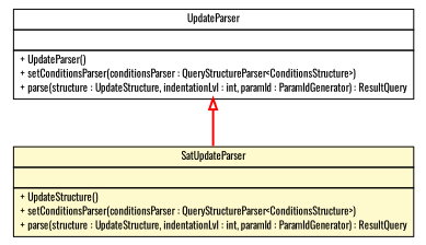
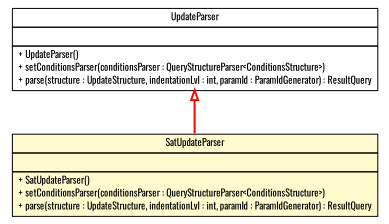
  digraph {
    nodesep=0.25
    ranksep=0.5
    fontname=Oswald
    node [fontcolor=black fontname=Oswald fontsize=10.0 shape=plaintext]
    n1 [label=<<table title="br.gov.to.sefaz.persistence.query.parser.update.UpdateParser" border="0" cellborder="1" cellspacing="0" cellpadding="2" port="p" href="../../../query/parser/update/UpdateParser.html"> 		<tr><td><table border="0" cellspacing="0" cellpadding="1"> <tr><td align="center" balign="center"> UpdateParser </td></tr> 		</table></td></tr> 		<tr><td><table border="0" cellspacing="0" cellpadding="1"> <tr><td align="left" balign="left">  </td></tr> 		</table></td></tr> 		<tr><td><table border="0" cellspacing="0" cellpadding="1"> <tr><td align="left" balign="left"> + UpdateParser() </td></tr> <tr><td align="left" balign="left"> + setConditionsParser(conditionsParser : QueryStructureParser&lt;ConditionsStructure&gt;) </td></tr> <tr><td align="left" balign="left"> + parse(structure : UpdateStructure, indentationLvl : int, paramId : ParamIdGenerator) : ResultQuery </td></tr> 		</table></td></tr> 		</table>>]
-   n2 [label=<<table title="br.gov.to.sefaz.persistence.satquery.parser.update.SatUpdateParser" border="0" cellborder="1" cellspacing="0" cellpadding="2" port="p" bgcolor="lemonChiffon" href="./SatUpdateParser.html"> 		<tr><td><table border="0" cellspacing="0" cellpadding="1"> <tr><td align="center" balign="center"> SatUpdateParser </td></tr> 		</table></td></tr> 		<tr><td><table border="0" cellspacing="0" cellpadding="1"> <tr><td align="left" balign="left">  </td></tr> 		</table></td></tr> 		<tr><td><table border="0" cellspacing="0" cellpadding="1"> <tr><td align="left" balign="left"> + UpdateStructure() </td></tr> <tr><td align="left" balign="left"> + setConditionsParser(conditionsParser : QueryStructureParser&lt;ConditionsStructure&gt;) </td></tr> <tr><td align="left" balign="left"> + parse(structure : UpdateStructure, indentationLvl : int, paramId : ParamIdGenerator) : ResultQuery </td></tr> 		</table></td></tr> 		</table>>]
+   n2 [label=<<table title="br.gov.to.sefaz.persistence.satquery.parser.update.SatUpdateParser" border="0" cellborder="1" cellspacing="0" cellpadding="2" port="p" bgcolor="lemonChiffon" href="./SatUpdateParser.html"> 		<tr><td><table border="0" cellspacing="0" cellpadding="1"> <tr><td align="center" balign="center"> SatUpdateParser </td></tr> 		</table></td></tr> 		<tr><td><table border="0" cellspacing="0" cellpadding="1"> <tr><td align="left" balign="left">  </td></tr> 		</table></td></tr> 		<tr><td><table border="0" cellspacing="0" cellpadding="1"> <tr><td align="left" balign="left"> + SatUpdateParser() </td></tr> <tr><td align="left" balign="left"> + setConditionsParser(conditionsParser : QueryStructureParser&lt;ConditionsStructure&gt;) </td></tr> <tr><td align="left" balign="left"> + parse(structure : UpdateStructure, indentationLvl : int, paramId : ParamIdGenerator) : ResultQuery </td></tr> 		</table></td></tr> 		</table>>]
    n1 -> n2 [arrowtail=empty dir=back fontname=Oswald fontsize=10 headport=p labelfontname=arial labelfontsize=10 tailport=p color=red style=bold]
  }
